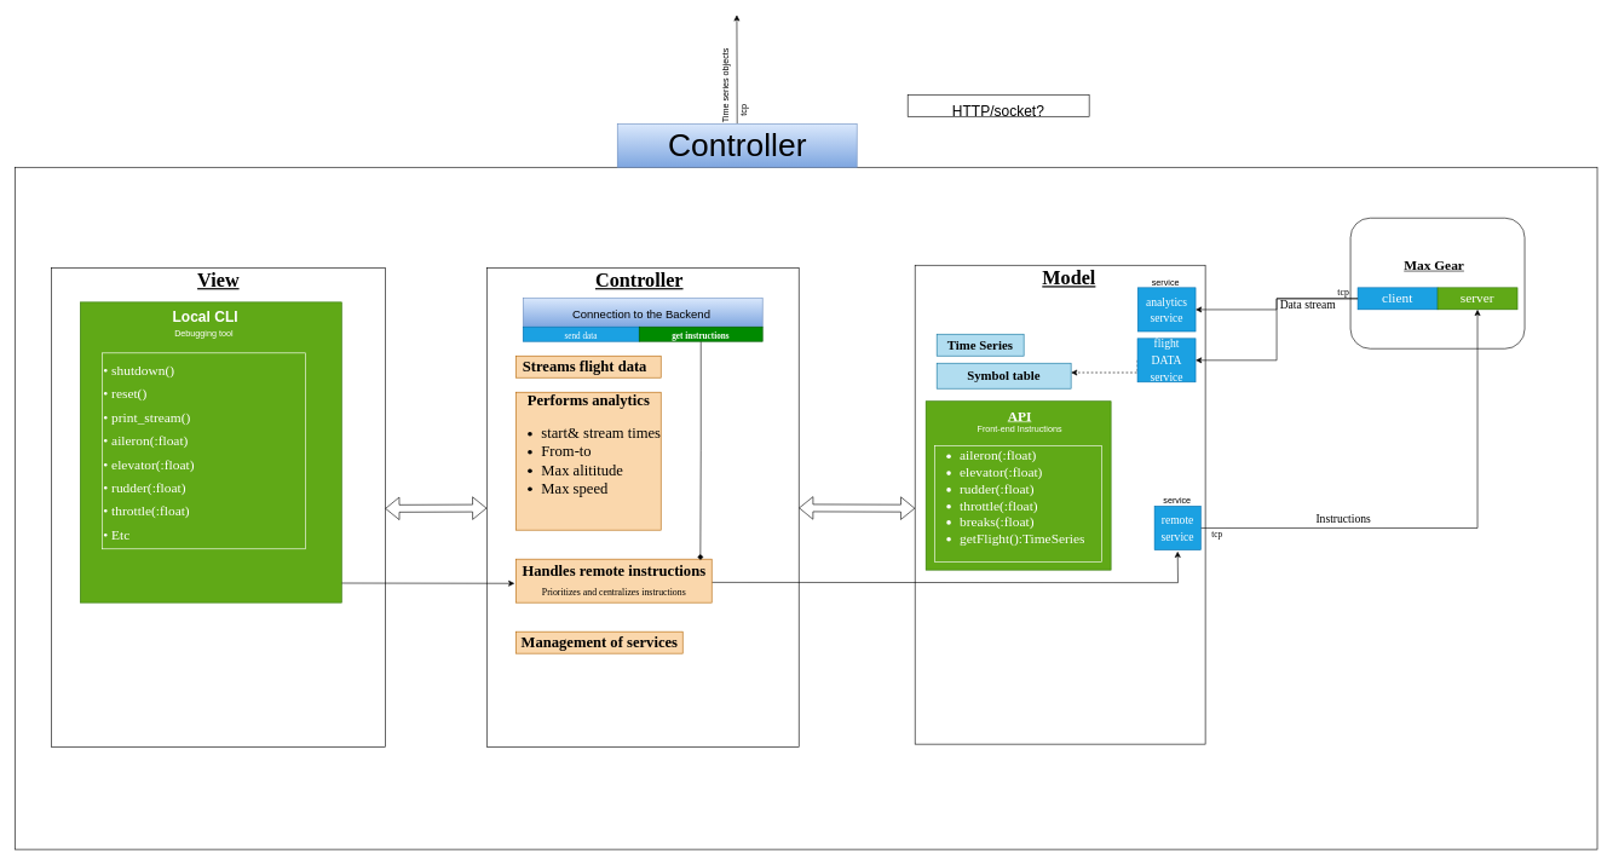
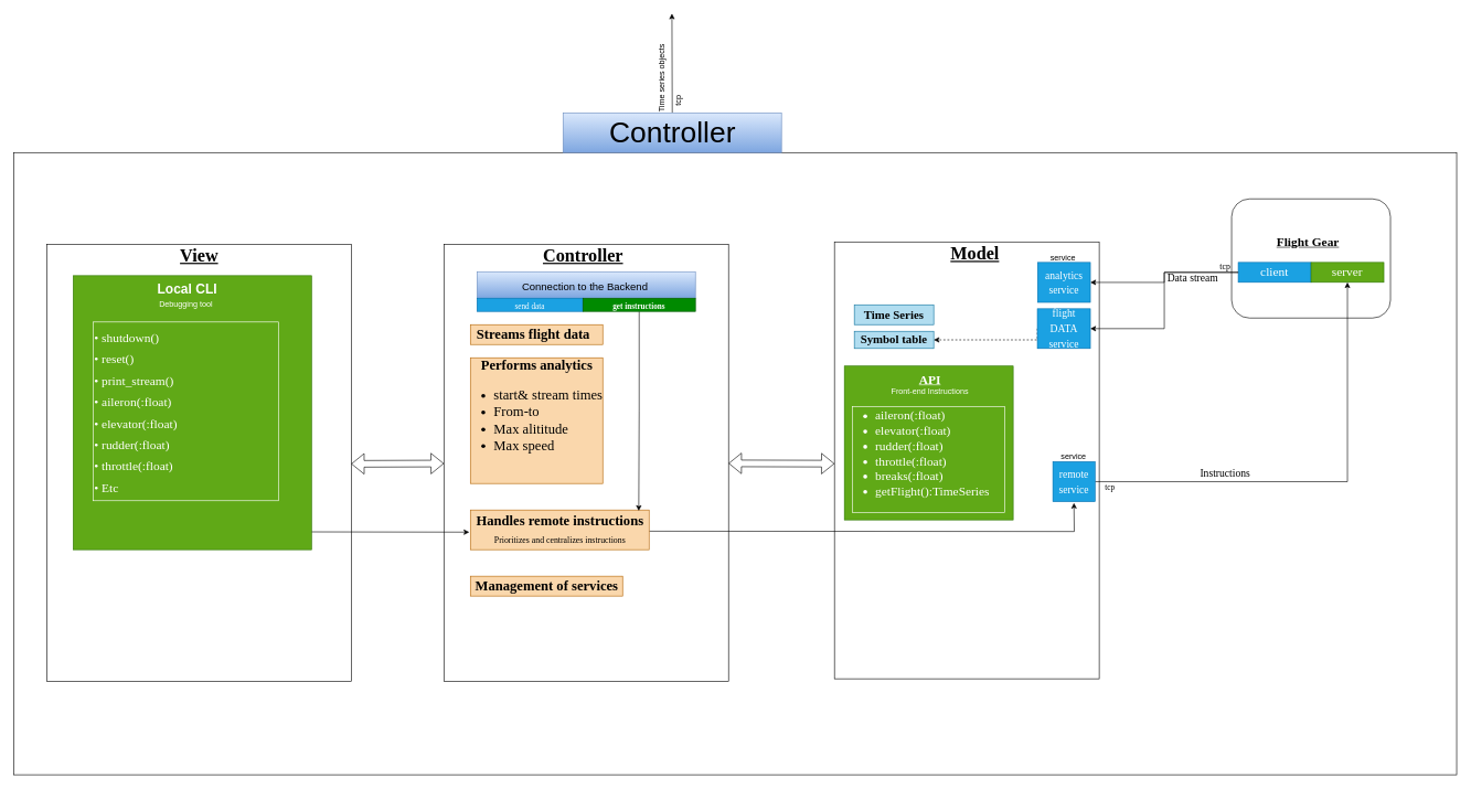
  <mxCell id="0" />
  <mxCell id="1" parent="0" />
  <mxCell id="2" value="" style="rounded=0;whiteSpace=wrap;html=1;labelBackgroundColor=#000000;fontFamily=Times New Roman;fontSize=16;fontColor=#FFFFFF;strokeColor=#000000;" parent="1" vertex="1"><mxGeometry x="20" y="230" width="2180" height="940" as="geometry" /></mxCell>
  <mxCell id="3" value="" style="rounded=1;whiteSpace=wrap;html=1;" parent="1" vertex="1"><mxGeometry x="1860" y="300" width="240" height="180" as="geometry" /></mxCell>
  <mxCell id="4" value="" style="shape=image;html=1;verticalAlign=top;verticalLabelPosition=bottom;labelBackgroundColor=#ffffff;imageAspect=0;aspect=fixed;image=https://cdn0.iconfinder.com/data/icons/phosphor-regular-vol-1/256/airplane-in-flight-128.png" parent="1" vertex="1"><mxGeometry x="2030" y="320" width="38" height="38" as="geometry" /></mxCell>
- <mxCell id="5" value="&lt;b&gt;&lt;font style=&quot;font-size: 19px&quot; face=&quot;Times New Roman&quot;&gt;&lt;u&gt;Max Gear&lt;/u&gt;&lt;/font&gt;&lt;/b&gt;" style="text;html=1;resizable=0;autosize=1;align=center;verticalAlign=middle;points=[];fillColor=none;strokeColor=none;rounded=0;" parent="1" vertex="1"><mxGeometry x="1920" y="356" width="110" height="20" as="geometry" /></mxCell>
+ <mxCell id="5" value="&lt;b&gt;&lt;font style=&quot;font-size: 19px&quot; face=&quot;Times New Roman&quot;&gt;&lt;u&gt;Flight Gear&lt;/u&gt;&lt;/font&gt;&lt;/b&gt;" style="text;html=1;resizable=0;autosize=1;align=center;verticalAlign=middle;points=[];fillColor=none;strokeColor=none;rounded=0;" parent="1" vertex="1"><mxGeometry x="1920" y="356" width="110" height="20" as="geometry" /></mxCell>
  <mxCell id="6" value="&lt;span&gt;client&lt;/span&gt;" style="rounded=0;whiteSpace=wrap;html=1;fontFamily=Times New Roman;fontSize=19;fillColor=#1ba1e2;strokeColor=#006EAF;fontColor=#ffffff;" parent="1" vertex="1"><mxGeometry x="1870" y="396" width="110" height="30" as="geometry" /></mxCell>
  <mxCell id="7" value="server" style="rounded=0;whiteSpace=wrap;html=1;fontFamily=Times New Roman;fontSize=19;fillColor=#60a917;strokeColor=#2D7600;fontColor=#ffffff;" parent="1" vertex="1"><mxGeometry x="1980" y="396" width="110" height="30" as="geometry" /></mxCell>
  <mxCell id="8" value="" style="rounded=0;whiteSpace=wrap;html=1;fontFamily=Times New Roman;fontSize=19;" parent="1" vertex="1"><mxGeometry x="1260" y="365" width="400" height="660" as="geometry" /></mxCell>
  <mxCell id="9" value="&lt;font face=&quot;Times New Roman&quot; size=&quot;1&quot;&gt;&lt;b&gt;&lt;u style=&quot;font-size: 27px&quot;&gt;Model&lt;/u&gt;&lt;/b&gt;&lt;/font&gt;" style="text;html=1;resizable=0;autosize=1;align=center;verticalAlign=middle;points=[];fillColor=none;strokeColor=none;rounded=0;" parent="1" vertex="1"><mxGeometry x="1427" y="368" width="90" height="30" as="geometry" /></mxCell>
  <mxCell id="10" value="" style="rounded=0;whiteSpace=wrap;html=1;fontFamily=Times New Roman;fontSize=19;" parent="1" vertex="1"><mxGeometry x="670" y="369" width="430" height="660" as="geometry" /></mxCell>
  <mxCell id="11" value="&lt;font face=&quot;Times New Roman&quot; size=&quot;1&quot;&gt;&lt;b&gt;&lt;u style=&quot;font-size: 27px&quot;&gt;Controller&lt;/u&gt;&lt;/b&gt;&lt;/font&gt;" style="text;html=1;resizable=0;autosize=1;align=center;verticalAlign=middle;points=[];fillColor=none;strokeColor=none;rounded=0;" parent="1" vertex="1"><mxGeometry x="810" y="371" width="140" height="30" as="geometry" /></mxCell>
  <mxCell id="12" value="" style="rounded=0;whiteSpace=wrap;html=1;fontFamily=Times New Roman;fontSize=19;" parent="1" vertex="1"><mxGeometry x="70" y="369" width="460" height="660" as="geometry" /></mxCell>
  <mxCell id="13" value="&lt;font face=&quot;Times New Roman&quot; size=&quot;1&quot;&gt;&lt;b&gt;&lt;u style=&quot;font-size: 27px&quot;&gt;View&lt;/u&gt;&lt;/b&gt;&lt;/font&gt;" style="text;html=1;resizable=0;autosize=1;align=center;verticalAlign=middle;points=[];fillColor=none;strokeColor=none;rounded=0;" parent="1" vertex="1"><mxGeometry x="265" y="371" width="70" height="30" as="geometry" /></mxCell>
  <mxCell id="14" value="&lt;font style=&quot;font-size: 16px&quot;&gt;analytics service&lt;/font&gt;" style="rounded=0;whiteSpace=wrap;html=1;fontFamily=Times New Roman;fontSize=19;rotation=0;fillColor=#1ba1e2;fontColor=#ffffff;strokeColor=#006EAF;" parent="1" vertex="1"><mxGeometry x="1566.89" y="396" width="79.68" height="60.31" as="geometry" /></mxCell>
  <mxCell id="15" value="" style="rounded=0;whiteSpace=wrap;html=1;fontFamily=Times New Roman;fontSize=19;rotation=90;fillColor=#60a917;fontColor=#ffffff;strokeColor=#2D7600;" parent="1" vertex="1"><mxGeometry x="1286.25" y="541.25" width="232.5" height="255" as="geometry" /></mxCell>
  <mxCell id="16" value="&lt;font face=&quot;Times New Roman&quot; color=&quot;#ffffff&quot; size=&quot;1&quot;&gt;&lt;b&gt;&lt;u style=&quot;font-size: 26px&quot;&gt;client&lt;/u&gt;&lt;/b&gt;&lt;/font&gt;" style="text;html=1;resizable=0;autosize=1;align=center;verticalAlign=middle;points=[];fillColor=none;strokeColor=none;rounded=0;" parent="1" vertex="1"><mxGeometry x="1370" y="670" width="80" height="20" as="geometry" /></mxCell>
  <mxCell id="17" value="&lt;font style=&quot;font-size: 12px&quot;&gt;tcp&lt;/font&gt;" style="text;html=1;resizable=0;autosize=1;align=center;verticalAlign=middle;points=[];fillColor=none;strokeColor=none;rounded=0;fontFamily=Times New Roman;fontSize=19;fontColor=#000000;" parent="1" vertex="1"><mxGeometry x="1661" y="720" width="30" height="30" as="geometry" /></mxCell>
  <mxCell id="18" value="&lt;font style=&quot;font-size: 13px&quot;&gt;tcp&lt;/font&gt;" style="text;html=1;resizable=0;autosize=1;align=center;verticalAlign=middle;points=[];fillColor=none;strokeColor=none;rounded=0;fontFamily=Times New Roman;fontSize=19;fontColor=#000000;" parent="1" vertex="1"><mxGeometry x="1835" y="386" width="30" height="30" as="geometry" /></mxCell>
  <mxCell id="19" value="&lt;font style=&quot;font-size: 16px&quot;&gt;Instructions&lt;/font&gt;" style="text;html=1;resizable=0;autosize=1;align=center;verticalAlign=middle;points=[];fillColor=none;strokeColor=none;rounded=0;fontFamily=Times New Roman;fontSize=19;fontColor=#000000;" parent="1" vertex="1"><mxGeometry x="1805" y="700" width="90" height="30" as="geometry" /></mxCell>
  <mxCell id="20" value="&lt;b&gt;&lt;u&gt;&lt;br&gt;&lt;/u&gt;&lt;/b&gt;" style="text;html=1;resizable=0;autosize=1;align=center;verticalAlign=middle;points=[];fillColor=none;strokeColor=none;rounded=0;fontFamily=Times New Roman;fontSize=18;fontColor=#000000;" parent="1" vertex="1"><mxGeometry x="1440" y="716" width="20" height="30" as="geometry" /></mxCell>
  <mxCell id="21" value="&lt;br&gt;&lt;br&gt;&lt;br&gt;" style="rounded=0;whiteSpace=wrap;html=1;fontFamily=Times New Roman;fontSize=19;fillColor=#60a917;fontColor=#ffffff;strokeColor=#FFFFFF;" parent="1" vertex="1"><mxGeometry x="1287" y="614" width="230" height="160" as="geometry" /></mxCell>
  <mxCell id="22" value="&lt;u&gt;&lt;b&gt;API&lt;/b&gt;&lt;/u&gt;" style="text;html=1;resizable=0;autosize=1;align=center;verticalAlign=middle;points=[];fillColor=none;strokeColor=none;rounded=0;fontFamily=Times New Roman;fontSize=19;fontColor=#FFFFFF;" parent="1" vertex="1"><mxGeometry x="1379" y="559" width="50" height="30" as="geometry" /></mxCell>
  <mxCell id="23" value="&lt;ul&gt;&lt;li&gt;&lt;span&gt;aileron(:float)&lt;/span&gt;&lt;/li&gt;&lt;li&gt;&lt;span&gt;elevator(:float)&lt;/span&gt;&lt;/li&gt;&lt;li&gt;&lt;span&gt;rudder(:float)&lt;/span&gt;&lt;/li&gt;&lt;li&gt;&lt;span&gt;throttle(:float)&lt;/span&gt;&lt;/li&gt;&lt;li&gt;&lt;span&gt;breaks(:float)&lt;/span&gt;&lt;/li&gt;&lt;li&gt;&lt;span&gt;getFlight():TimeSeries&amp;nbsp;&lt;/span&gt;&lt;/li&gt;&lt;/ul&gt;" style="text;html=1;resizable=0;autosize=1;align=left;verticalAlign=middle;points=[];fillColor=none;strokeColor=none;rounded=0;fontFamily=Times New Roman;fontSize=19;fontColor=#FFFFFF;" parent="1" vertex="1"><mxGeometry x="1280" y="595" width="230" height="180" as="geometry" /></mxCell>
- <mxCell id="24" value="&lt;b&gt;&lt;font style=&quot;font-size: 18px&quot;&gt;Symbol table&lt;/font&gt;&lt;/b&gt;" style="rounded=0;whiteSpace=wrap;html=1;fontFamily=Times New Roman;fontSize=16;strokeColor=#10739e;fillColor=#b1ddf0;" parent="1" vertex="1"><mxGeometry x="1290" y="500" width="185" height="35" as="geometry" /></mxCell>
+ <mxCell id="24" value="&lt;b&gt;&lt;font style=&quot;font-size: 18px&quot;&gt;Symbol table&lt;/font&gt;&lt;/b&gt;" style="rounded=0;whiteSpace=wrap;html=1;fontFamily=Times New Roman;fontSize=16;strokeColor=#10739e;fillColor=#b1ddf0;" parent="1" vertex="1"><mxGeometry x="1290" y="500" width="120" height="26" as="geometry" /></mxCell>
  <mxCell id="25" value="&lt;b&gt;&lt;font style=&quot;font-size: 18px&quot;&gt;Time Series&lt;/font&gt;&lt;/b&gt;" style="rounded=0;whiteSpace=wrap;html=1;fontFamily=Times New Roman;fontSize=16;strokeColor=#10739e;fillColor=#b1ddf0;" parent="1" vertex="1"><mxGeometry x="1290" y="460" width="120" height="30" as="geometry" /></mxCell>
  <mxCell id="26" value="&lt;b&gt;&lt;br&gt;&lt;/b&gt;" style="rounded=0;whiteSpace=wrap;html=1;fontSize=15;fillColor=#60a917;fontColor=#ffffff;strokeColor=#2D7600;" parent="1" vertex="1"><mxGeometry x="110" y="416" width="360" height="414" as="geometry" /></mxCell>
  <mxCell id="27" value="&lt;b&gt;&lt;font style=&quot;font-size: 20px&quot; color=&quot;#ffffff&quot;&gt;Local CLI&lt;/font&gt;&lt;br&gt;&lt;/b&gt;" style="text;html=1;resizable=0;autosize=1;align=center;verticalAlign=middle;points=[];fillColor=none;strokeColor=none;rounded=0;fontSize=15;" parent="1" vertex="1"><mxGeometry x="227" y="421" width="110" height="30" as="geometry" /></mxCell>
  <mxCell id="28" value="&lt;font style=&quot;font-size: 19px&quot; face=&quot;Times New Roman&quot;&gt;• shutdown()&lt;br&gt;• reset()&lt;br&gt;• print_stream()&lt;br&gt;• aileron(:float)&lt;br&gt;• elevator(:float)&lt;br&gt;• rudder(:float)&lt;br&gt;• throttle(:float)&lt;br&gt;• Etc&lt;/font&gt;" style="rounded=0;whiteSpace=wrap;html=1;fontSize=27;align=left;fillColor=#60a917;fontColor=#ffffff;strokeColor=#FFFFFF;" parent="1" vertex="1"><mxGeometry x="140" y="486" width="280" height="270" as="geometry" /></mxCell>
  <mxCell id="29" value="&lt;font style=&quot;font-size: 21px&quot;&gt;&lt;b&gt;Performs analytics&lt;/b&gt;&lt;br&gt;&lt;div style=&quot;text-align: left&quot;&gt;&lt;ul&gt;&lt;li&gt;&lt;span style=&quot;font-size: 19px&quot;&gt;&lt;font style=&quot;font-size: 21px&quot;&gt;start&amp;amp; stream times&amp;nbsp;&lt;/font&gt;&lt;/span&gt;&lt;/li&gt;&lt;li&gt;&lt;span style=&quot;font-size: 19px&quot;&gt;&lt;font style=&quot;font-size: 21px&quot;&gt;From-to&lt;/font&gt;&lt;/span&gt;&lt;/li&gt;&lt;li&gt;&lt;span style=&quot;font-size: 19px&quot;&gt;&lt;font style=&quot;font-size: 21px&quot;&gt;Max alititude&lt;/font&gt;&lt;/span&gt;&lt;/li&gt;&lt;li&gt;&lt;span style=&quot;font-size: 19px&quot;&gt;&lt;font style=&quot;font-size: 21px&quot;&gt;Max speed&lt;/font&gt;&lt;/span&gt;&lt;/li&gt;&lt;/ul&gt;&lt;/div&gt;&lt;br&gt;&lt;/font&gt;" style="text;html=1;resizable=0;autosize=1;align=center;verticalAlign=middle;points=[];rounded=0;fontFamily=Times New Roman;fontSize=19;fillColor=#fad7ac;strokeColor=#b46504;" parent="1" vertex="1"><mxGeometry x="710" y="540" width="200" height="190" as="geometry" /></mxCell>
  <mxCell id="30" style="edgeStyle=orthogonalEdgeStyle;rounded=0;orthogonalLoop=1;jettySize=auto;html=1;fontSize=13;" edge="1" parent="1"><mxGeometry relative="1" as="geometry"><mxPoint x="980" y="802.037" as="sourcePoint" /><mxPoint x="1621.815" y="759.31" as="targetPoint" /></mxGeometry></mxCell>
  <mxCell id="31" value="&lt;b&gt;Handles remote instructions&lt;/b&gt;&lt;br style=&quot;font-size: 15px&quot;&gt;&lt;font style=&quot;font-size: 13px&quot;&gt;Prioritizes and centralizes instructions&lt;/font&gt;" style="text;html=1;resizable=0;autosize=1;align=center;verticalAlign=middle;points=[];fillColor=#fad7ac;strokeColor=#b46504;rounded=0;fontFamily=Times New Roman;fontSize=21;" parent="1" vertex="1"><mxGeometry x="710" y="770" width="270" height="60" as="geometry" /></mxCell>
  <mxCell id="32" style="edgeStyle=orthogonalEdgeStyle;rounded=0;orthogonalLoop=1;jettySize=auto;html=1;exitX=0;exitY=0.5;exitDx=0;exitDy=0;fontSize=16;dashed=1;" parent="1" source="33" target="24" edge="1"><mxGeometry relative="1" as="geometry"><Array as="points"><mxPoint x="1567" y="513" /></Array></mxGeometry></mxCell>
  <mxCell id="33" value="&lt;font style=&quot;font-size: 16px&quot;&gt;flight DATA service&lt;/font&gt;" style="rounded=0;whiteSpace=wrap;html=1;fontFamily=Times New Roman;fontSize=19;rotation=0;fillColor=#1ba1e2;fontColor=#ffffff;strokeColor=#006EAF;" parent="1" vertex="1"><mxGeometry x="1566.56" y="466" width="80" height="60" as="geometry" /></mxCell>
  <mxCell id="34" style="edgeStyle=orthogonalEdgeStyle;rounded=0;orthogonalLoop=1;jettySize=auto;html=1;exitX=1;exitY=0.5;exitDx=0;exitDy=0;entryX=0.5;entryY=1;entryDx=0;entryDy=0;fontSize=16;" parent="1" source="35" target="7" edge="1"><mxGeometry relative="1" as="geometry" /></mxCell>
  <mxCell id="35" value="&lt;font style=&quot;font-size: 16px&quot;&gt;remote service&lt;/font&gt;" style="rounded=0;whiteSpace=wrap;html=1;fontFamily=Times New Roman;fontSize=19;rotation=0;fillColor=#1ba1e2;fontColor=#ffffff;strokeColor=#006EAF;" parent="1" vertex="1"><mxGeometry x="1590" y="697" width="63.68" height="60.31" as="geometry" /></mxCell>
  <mxCell id="36" style="edgeStyle=orthogonalEdgeStyle;rounded=0;orthogonalLoop=1;jettySize=auto;html=1;exitX=0.5;exitY=0;exitDx=0;exitDy=0;fontSize=44;fontColor=#000000;" parent="1" source="37" edge="1"><mxGeometry relative="1" as="geometry"><mxPoint x="1014.5" y="20" as="targetPoint" /></mxGeometry></mxCell>
  <mxCell id="37" value="Controller" style="html=1;labelBackgroundColor=none;fontSize=44;fillColor=#dae8fc;gradientColor=#7ea6e0;strokeColor=#6c8ebf;" parent="1" vertex="1"><mxGeometry x="850" y="170" width="330" height="60" as="geometry" /></mxCell>
- <mxCell id="38" value="&lt;font style=&quot;font-size: 20px&quot;&gt;HTTP/socket?&lt;/font&gt;" style="rounded=0;whiteSpace=wrap;html=1;labelBackgroundColor=none;fontSize=44;fontColor=#000000;" parent="1" vertex="1"><mxGeometry x="1250" y="130" width="250" height="30" as="geometry" /></mxCell>
  <mxCell id="39" value="&lt;font style=&quot;font-size: 12px&quot;&gt;service&lt;/font&gt;" style="text;html=1;resizable=0;autosize=1;align=center;verticalAlign=middle;points=[];fillColor=none;strokeColor=none;rounded=0;labelBackgroundColor=none;fontSize=20;fontColor=#000000;" parent="1" vertex="1"><mxGeometry x="1596" y="671" width="50" height="30" as="geometry" /></mxCell>
  <mxCell id="40" value="Front-end Instructions" style="text;html=1;resizable=0;autosize=1;align=center;verticalAlign=middle;points=[];fillColor=none;strokeColor=none;rounded=0;labelBackgroundColor=none;fontSize=12;fontColor=#FFFFFF;" parent="1" vertex="1"><mxGeometry x="1339" y="581" width="130" height="20" as="geometry" /></mxCell>
  <mxCell id="41" value="&lt;font style=&quot;font-size: 19px&quot;&gt;&lt;sup&gt;Connection to the Backend&amp;nbsp;&lt;/sup&gt;&lt;/font&gt;" style="html=1;labelBackgroundColor=none;fontSize=44;fillColor=#dae8fc;gradientColor=#7ea6e0;strokeColor=#6c8ebf;align=center;" parent="1" vertex="1"><mxGeometry x="720" y="410" width="330" height="40" as="geometry" /></mxCell>
  <mxCell id="42" value="&lt;b&gt;Streams flight data&amp;nbsp;&amp;nbsp;&lt;/b&gt;" style="text;html=1;resizable=0;autosize=1;align=center;verticalAlign=middle;points=[];fillColor=#fad7ac;strokeColor=#b46504;rounded=0;fontFamily=Times New Roman;fontSize=21;" parent="1" vertex="1"><mxGeometry x="710" y="490" width="200" height="30" as="geometry" /></mxCell>
  <mxCell id="43" value="Debugging tool" style="text;html=1;resizable=0;autosize=1;align=center;verticalAlign=middle;points=[];fillColor=none;strokeColor=none;rounded=0;labelBackgroundColor=none;fontSize=12;fontColor=#FFFFFF;" parent="1" vertex="1"><mxGeometry x="230" y="450" width="100" height="20" as="geometry" /></mxCell>
  <mxCell id="44" value="&lt;font face=&quot;Times New Roman&quot; style=&quot;font-size: 12px&quot;&gt;send data&lt;/font&gt;" style="rounded=0;whiteSpace=wrap;html=1;labelBackgroundColor=none;fontSize=19;fillColor=#1ba1e2;strokeColor=#006EAF;fontColor=#ffffff;" parent="1" vertex="1"><mxGeometry x="720" y="450" width="160" height="20" as="geometry" /></mxCell>
- <mxCell id="45" style="edgeStyle=orthogonalEdgeStyle;rounded=0;orthogonalLoop=1;jettySize=auto;html=1;exitX=0.5;exitY=1;exitDx=0;exitDy=0;entryX=0.942;entryY=0.023;entryDx=0;entryDy=0;entryPerimeter=0;fontSize=13;endArrow=diamond;" edge="1" parent="1" source="46" target="31"><mxGeometry relative="1" as="geometry" /></mxCell>
+ <mxCell id="45" style="edgeStyle=orthogonalEdgeStyle;rounded=0;orthogonalLoop=1;jettySize=auto;html=1;exitX=0.5;exitY=1;exitDx=0;exitDy=0;entryX=0.942;entryY=0.023;entryDx=0;entryDy=0;entryPerimeter=0;fontSize=13;" edge="1" parent="1" source="46" target="31"><mxGeometry relative="1" as="geometry" /></mxCell>
  <mxCell id="46" value="&lt;font face=&quot;Times New Roman&quot; style=&quot;font-size: 12px&quot;&gt;&lt;b&gt;get instructions&lt;/b&gt;&lt;/font&gt;" style="rounded=0;whiteSpace=wrap;html=1;labelBackgroundColor=none;fontSize=19;fillColor=#008a00;strokeColor=#005700;fontColor=#ffffff;" parent="1" vertex="1"><mxGeometry x="880" y="450" width="170" height="20" as="geometry" /></mxCell>
  <mxCell id="47" style="edgeStyle=orthogonalEdgeStyle;rounded=0;orthogonalLoop=1;jettySize=auto;html=1;exitX=0;exitY=0.5;exitDx=0;exitDy=0;entryX=1;entryY=0.5;entryDx=0;entryDy=0;fontFamily=Times New Roman;fontSize=12;fontColor=#FFFFFF;" parent="1" source="6" target="14" edge="1"><mxGeometry relative="1" as="geometry" /></mxCell>
  <mxCell id="48" style="edgeStyle=orthogonalEdgeStyle;rounded=0;orthogonalLoop=1;jettySize=auto;html=1;exitX=0;exitY=0.5;exitDx=0;exitDy=0;entryX=1;entryY=0.5;entryDx=0;entryDy=0;fontFamily=Times New Roman;fontSize=12;fontColor=#FFFFFF;" parent="1" source="6" target="33" edge="1"><mxGeometry relative="1" as="geometry" /></mxCell>
  <mxCell id="49" value="&lt;font style=&quot;font-size: 12px&quot;&gt;service&lt;/font&gt;" style="text;html=1;resizable=0;autosize=1;align=center;verticalAlign=middle;points=[];fillColor=none;strokeColor=none;rounded=0;labelBackgroundColor=none;fontSize=20;fontColor=#000000;" vertex="1" parent="1"><mxGeometry x="1580" y="370" width="50" height="30" as="geometry" /></mxCell>
  <mxCell id="50" value="&lt;b&gt;Management of services&lt;/b&gt;" style="text;html=1;resizable=0;autosize=1;align=center;verticalAlign=middle;points=[];fillColor=#fad7ac;strokeColor=#b46504;rounded=0;fontFamily=Times New Roman;fontSize=21;" vertex="1" parent="1"><mxGeometry x="710" y="870" width="230" height="30" as="geometry" /></mxCell>
  <mxCell id="51" value="" style="endArrow=classic;html=1;rounded=0;fontSize=13;exitX=1.001;exitY=0.947;exitDx=0;exitDy=0;exitPerimeter=0;entryX=-0.006;entryY=0.558;entryDx=0;entryDy=0;entryPerimeter=0;" edge="1" parent="1" target="31"><mxGeometry width="50" height="50" relative="1" as="geometry"><mxPoint x="470.36" y="803.058" as="sourcePoint" /><mxPoint x="710" y="805" as="targetPoint" /></mxGeometry></mxCell>
  <mxCell id="52" value="&lt;span style=&quot;font-size: 16px&quot;&gt;Data stream&lt;/span&gt;" style="text;html=1;resizable=0;autosize=1;align=center;verticalAlign=middle;points=[];fillColor=none;strokeColor=none;rounded=0;fontFamily=Times New Roman;fontSize=19;fontColor=#000000;" vertex="1" parent="1"><mxGeometry x="1756" y="404" width="90" height="30" as="geometry" /></mxCell>
  <mxCell id="53" value="Time series objects" style="text;html=1;resizable=0;autosize=1;align=center;verticalAlign=middle;points=[];fillColor=none;strokeColor=none;rounded=0;fontSize=12;rotation=-90;" vertex="1" parent="1"><mxGeometry x="940" y="108" width="120" height="20" as="geometry" /></mxCell>
  <mxCell id="54" value="tcp" style="text;html=1;resizable=0;autosize=1;align=center;verticalAlign=middle;points=[];fillColor=none;strokeColor=none;rounded=0;fontSize=12;rotation=-90;" vertex="1" parent="1"><mxGeometry x="1010" y="142" width="30" height="20" as="geometry" /></mxCell>
  <mxCell id="55" value="" style="shape=flexArrow;endArrow=classic;startArrow=classic;html=1;rounded=0;fontSize=12;exitX=1;exitY=0.502;exitDx=0;exitDy=0;exitPerimeter=0;" edge="1" parent="1" source="12" target="10"><mxGeometry width="100" height="100" relative="1" as="geometry"><mxPoint x="540" y="700" as="sourcePoint" /><mxPoint x="640" y="600" as="targetPoint" /></mxGeometry></mxCell>
  <mxCell id="56" value="" style="shape=flexArrow;endArrow=classic;startArrow=classic;html=1;rounded=0;fontSize=12;exitX=1;exitY=0.502;exitDx=0;exitDy=0;exitPerimeter=0;" edge="1" parent="1"><mxGeometry width="100" height="100" relative="1" as="geometry"><mxPoint x="1100" y="699.52" as="sourcePoint" /><mxPoint x="1260" y="700" as="targetPoint" /></mxGeometry></mxCell>
